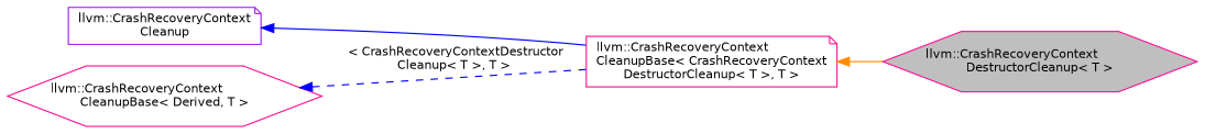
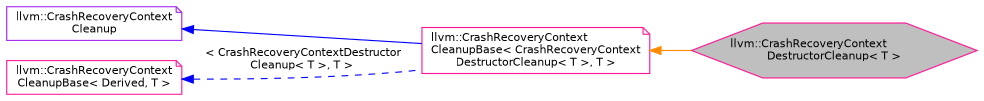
  digraph {
    rankdir=LR
    node [color=deeppink fontname=Helvetica fontsize=10 shape=hexagon]
    edge [color=blue dir=back fontname=Helvetica fontsize=10 labelfontname=Helvetica labelfontsize=10 style=solid]
    n1 [fillcolor=grey75 fontcolor=black height=0.2 label="llvm::CrashRecoveryContext\lDestructorCleanup\< T \>" style=filled width=0.4]
    n2 [height=0.2 label="llvm::CrashRecoveryContext\lCleanupBase\< CrashRecoveryContext\lDestructorCleanup\< T \>, T \>" shape=note width=0.4]
    n3 [color=purple height=0.2 label="llvm::CrashRecoveryContext\lCleanup" shape=note width=0.4]
-   n4 [height=0.2 label="llvm::CrashRecoveryContext\lCleanupBase\< Derived, T \>" width=0.4]
+   n4 [height=0.2 label="llvm::CrashRecoveryContext\lCleanupBase\< Derived, T \>" shape=note width=0.4]
    n2 -> n1 [color=darkorange]
    n3 -> n2
    n4 -> n2 [label=" \< CrashRecoveryContextDestructor\lCleanup\< T \>, T \>" style=dashed]
  }
